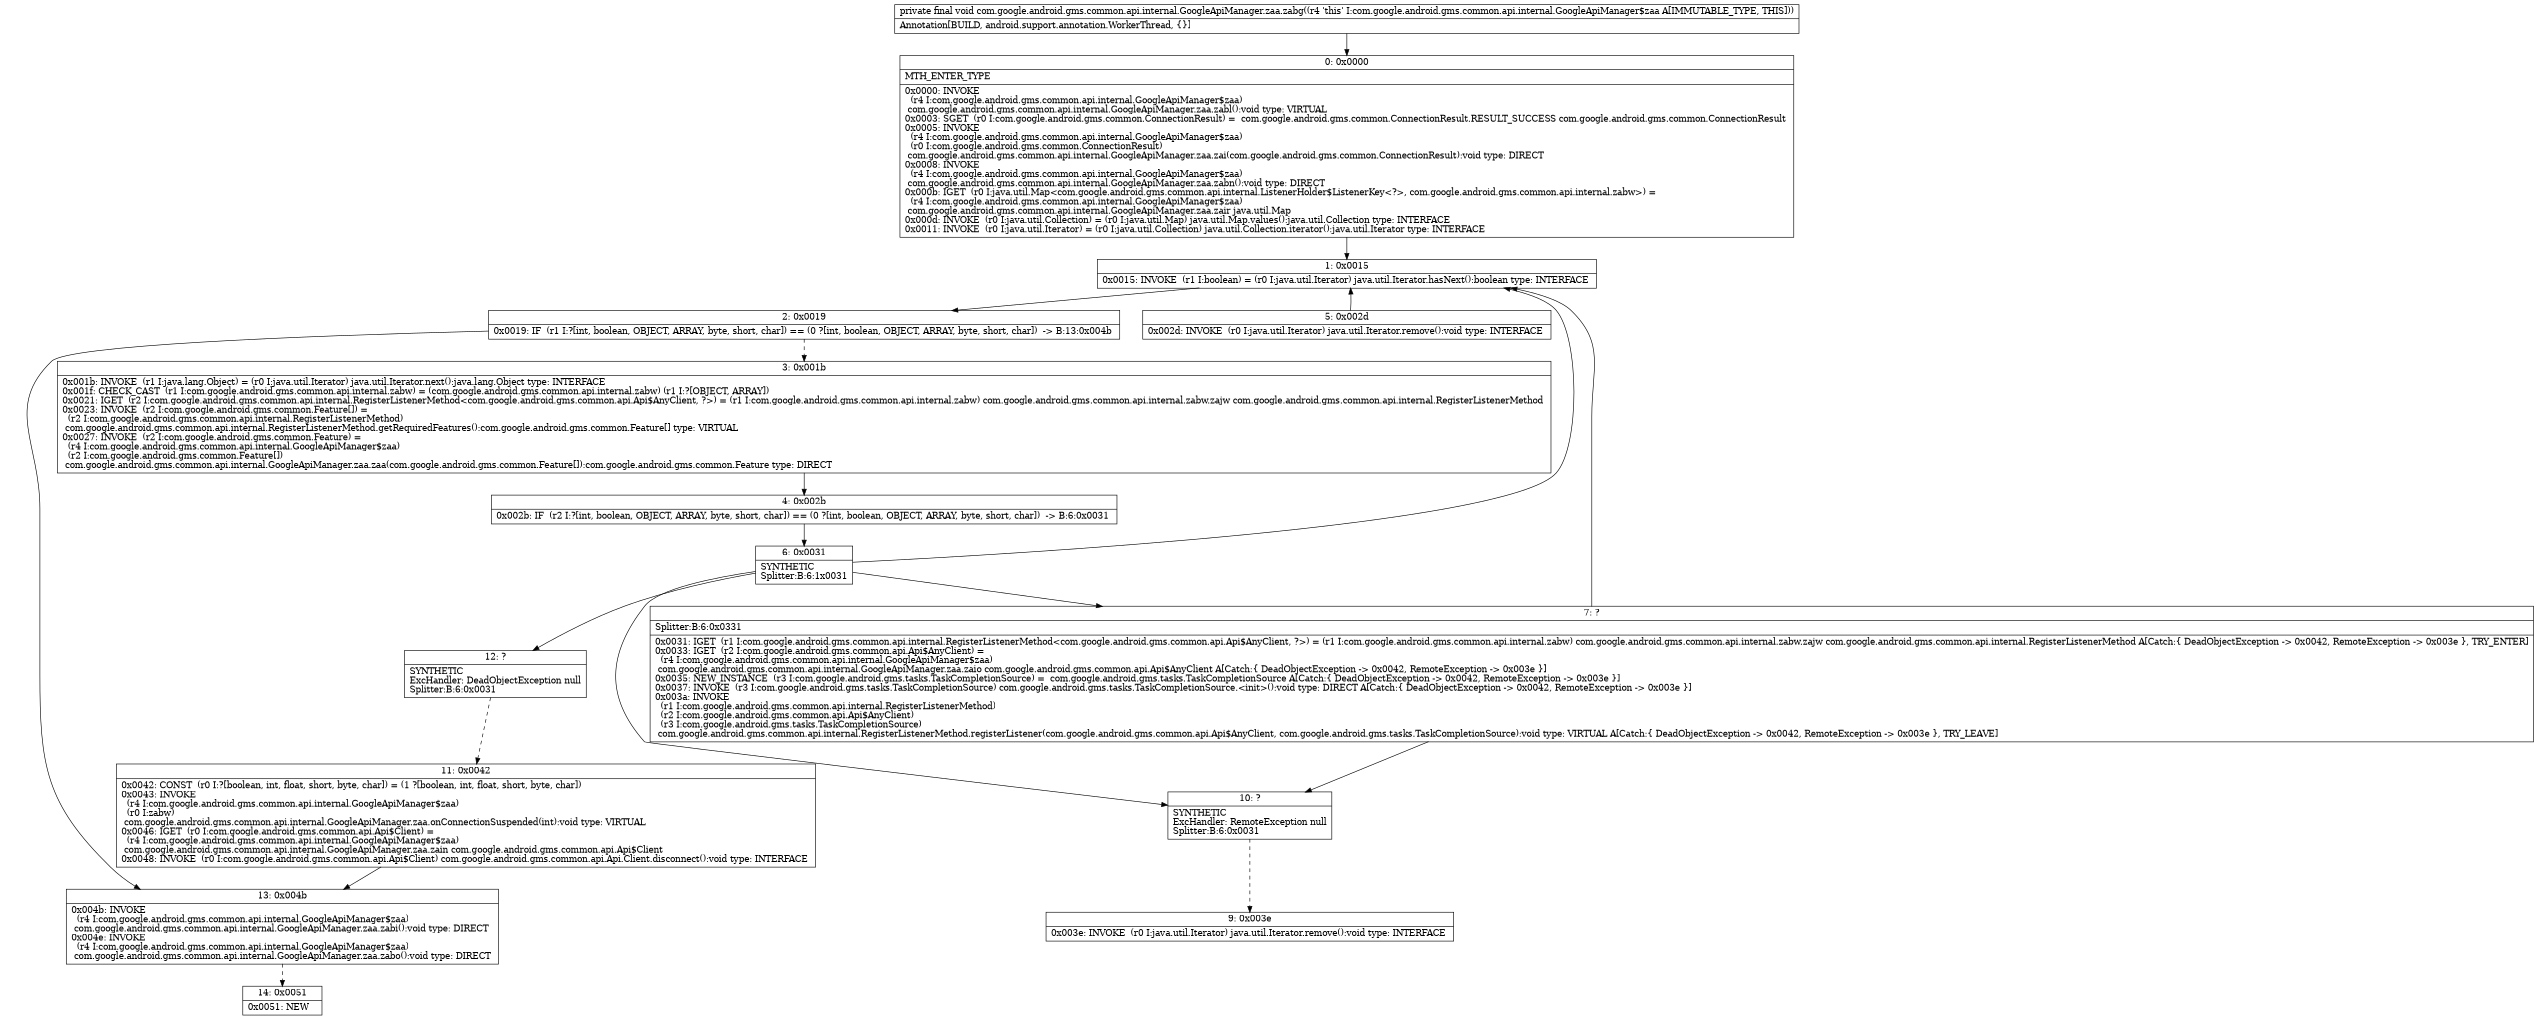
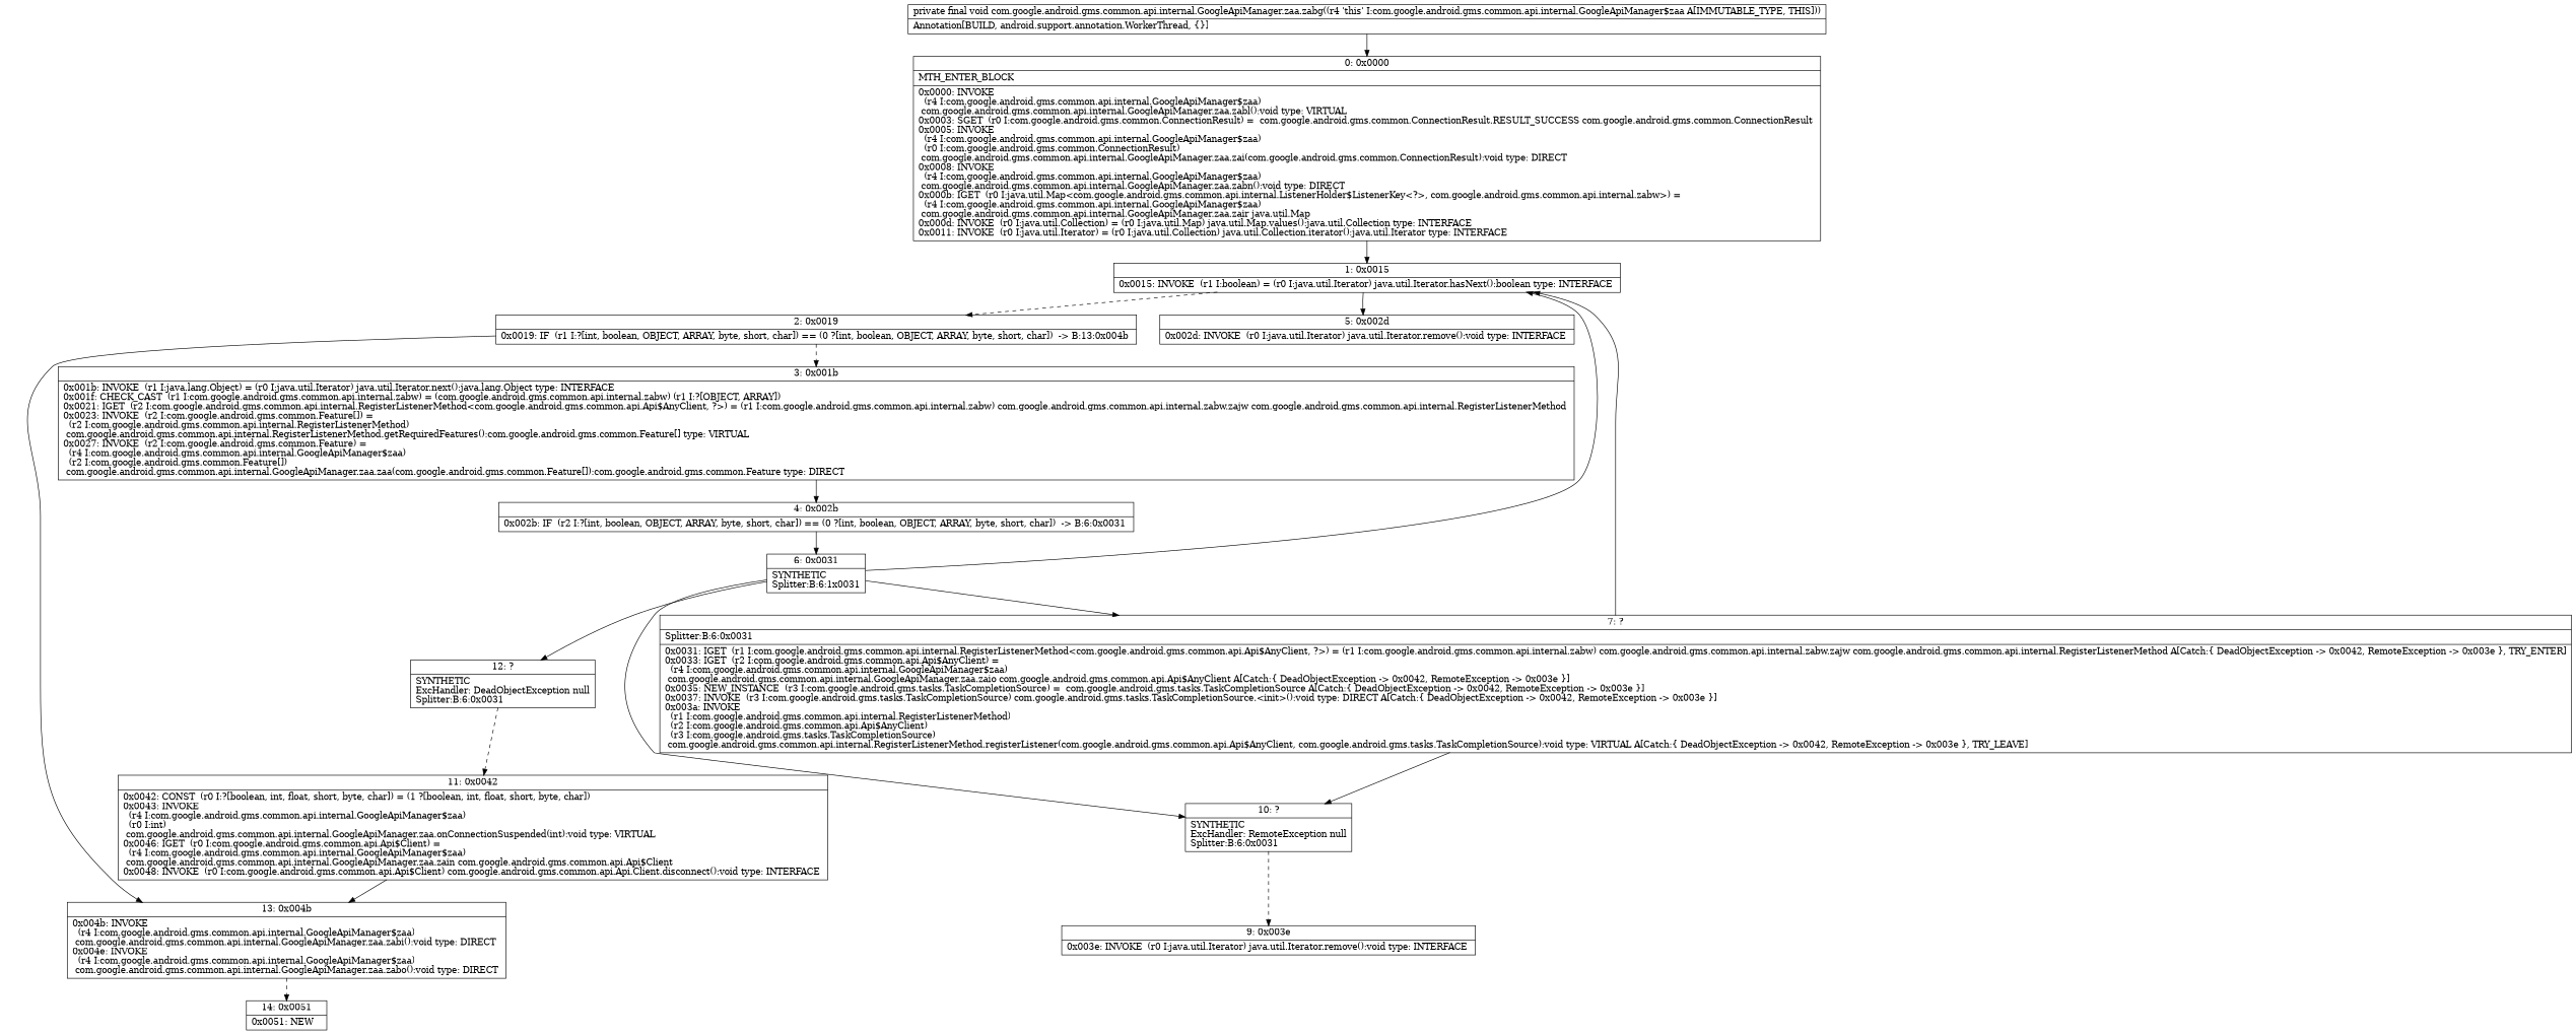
  digraph {
    node [shape=record]
-   n1 [label="{0\:\ 0x0000|MTH_ENTER_TYPE\l|0x0000: INVOKE  \l  (r4 I:com.google.android.gms.common.api.internal.GoogleApiManager$zaa)\l com.google.android.gms.common.api.internal.GoogleApiManager.zaa.zabl():void type: VIRTUAL \l0x0003: SGET  (r0 I:com.google.android.gms.common.ConnectionResult) =  com.google.android.gms.common.ConnectionResult.RESULT_SUCCESS com.google.android.gms.common.ConnectionResult \l0x0005: INVOKE  \l  (r4 I:com.google.android.gms.common.api.internal.GoogleApiManager$zaa)\l  (r0 I:com.google.android.gms.common.ConnectionResult)\l com.google.android.gms.common.api.internal.GoogleApiManager.zaa.zai(com.google.android.gms.common.ConnectionResult):void type: DIRECT \l0x0008: INVOKE  \l  (r4 I:com.google.android.gms.common.api.internal.GoogleApiManager$zaa)\l com.google.android.gms.common.api.internal.GoogleApiManager.zaa.zabn():void type: DIRECT \l0x000b: IGET  (r0 I:java.util.Map\<com.google.android.gms.common.api.internal.ListenerHolder$ListenerKey\<?\>, com.google.android.gms.common.api.internal.zabw\>) = \l  (r4 I:com.google.android.gms.common.api.internal.GoogleApiManager$zaa)\l com.google.android.gms.common.api.internal.GoogleApiManager.zaa.zair java.util.Map \l0x000d: INVOKE  (r0 I:java.util.Collection) = (r0 I:java.util.Map) java.util.Map.values():java.util.Collection type: INTERFACE \l0x0011: INVOKE  (r0 I:java.util.Iterator) = (r0 I:java.util.Collection) java.util.Collection.iterator():java.util.Iterator type: INTERFACE \l}"]
+   n1 [label="{0\:\ 0x0000|MTH_ENTER_BLOCK\l|0x0000: INVOKE  \l  (r4 I:com.google.android.gms.common.api.internal.GoogleApiManager$zaa)\l com.google.android.gms.common.api.internal.GoogleApiManager.zaa.zabl():void type: VIRTUAL \l0x0003: SGET  (r0 I:com.google.android.gms.common.ConnectionResult) =  com.google.android.gms.common.ConnectionResult.RESULT_SUCCESS com.google.android.gms.common.ConnectionResult \l0x0005: INVOKE  \l  (r4 I:com.google.android.gms.common.api.internal.GoogleApiManager$zaa)\l  (r0 I:com.google.android.gms.common.ConnectionResult)\l com.google.android.gms.common.api.internal.GoogleApiManager.zaa.zai(com.google.android.gms.common.ConnectionResult):void type: DIRECT \l0x0008: INVOKE  \l  (r4 I:com.google.android.gms.common.api.internal.GoogleApiManager$zaa)\l com.google.android.gms.common.api.internal.GoogleApiManager.zaa.zabn():void type: DIRECT \l0x000b: IGET  (r0 I:java.util.Map\<com.google.android.gms.common.api.internal.ListenerHolder$ListenerKey\<?\>, com.google.android.gms.common.api.internal.zabw\>) = \l  (r4 I:com.google.android.gms.common.api.internal.GoogleApiManager$zaa)\l com.google.android.gms.common.api.internal.GoogleApiManager.zaa.zair java.util.Map \l0x000d: INVOKE  (r0 I:java.util.Collection) = (r0 I:java.util.Map) java.util.Map.values():java.util.Collection type: INTERFACE \l0x0011: INVOKE  (r0 I:java.util.Iterator) = (r0 I:java.util.Collection) java.util.Collection.iterator():java.util.Iterator type: INTERFACE \l}"]
    n2 [label="{1\:\ 0x0015|0x0015: INVOKE  (r1 I:boolean) = (r0 I:java.util.Iterator) java.util.Iterator.hasNext():boolean type: INTERFACE \l}"]
    n3 [label="{2\:\ 0x0019|0x0019: IF  (r1 I:?[int, boolean, OBJECT, ARRAY, byte, short, char]) == (0 ?[int, boolean, OBJECT, ARRAY, byte, short, char])  \-\> B:13:0x004b \l}"]
    n4 [label="{3\:\ 0x001b|0x001b: INVOKE  (r1 I:java.lang.Object) = (r0 I:java.util.Iterator) java.util.Iterator.next():java.lang.Object type: INTERFACE \l0x001f: CHECK_CAST  (r1 I:com.google.android.gms.common.api.internal.zabw) = (com.google.android.gms.common.api.internal.zabw) (r1 I:?[OBJECT, ARRAY]) \l0x0021: IGET  (r2 I:com.google.android.gms.common.api.internal.RegisterListenerMethod\<com.google.android.gms.common.api.Api$AnyClient, ?\>) = (r1 I:com.google.android.gms.common.api.internal.zabw) com.google.android.gms.common.api.internal.zabw.zajw com.google.android.gms.common.api.internal.RegisterListenerMethod \l0x0023: INVOKE  (r2 I:com.google.android.gms.common.Feature[]) = \l  (r2 I:com.google.android.gms.common.api.internal.RegisterListenerMethod)\l com.google.android.gms.common.api.internal.RegisterListenerMethod.getRequiredFeatures():com.google.android.gms.common.Feature[] type: VIRTUAL \l0x0027: INVOKE  (r2 I:com.google.android.gms.common.Feature) = \l  (r4 I:com.google.android.gms.common.api.internal.GoogleApiManager$zaa)\l  (r2 I:com.google.android.gms.common.Feature[])\l com.google.android.gms.common.api.internal.GoogleApiManager.zaa.zaa(com.google.android.gms.common.Feature[]):com.google.android.gms.common.Feature type: DIRECT \l}"]
    n5 [label="{13\:\ 0x004b|0x004b: INVOKE  \l  (r4 I:com.google.android.gms.common.api.internal.GoogleApiManager$zaa)\l com.google.android.gms.common.api.internal.GoogleApiManager.zaa.zabi():void type: DIRECT \l0x004e: INVOKE  \l  (r4 I:com.google.android.gms.common.api.internal.GoogleApiManager$zaa)\l com.google.android.gms.common.api.internal.GoogleApiManager.zaa.zabo():void type: DIRECT \l}"]
    n6 [label="{4\:\ 0x002b|0x002b: IF  (r2 I:?[int, boolean, OBJECT, ARRAY, byte, short, char]) == (0 ?[int, boolean, OBJECT, ARRAY, byte, short, char])  \-\> B:6:0x0031 \l}"]
    n7 [label="{14\:\ 0x0051|0x0051: NEW   \l}"]
    n8 [label="{6\:\ 0x0031|SYNTHETIC\lSplitter:B:6:1x0031\l}"]
    n9 [label="{5\:\ 0x002d|0x002d: INVOKE  (r0 I:java.util.Iterator) java.util.Iterator.remove():void type: INTERFACE \l}"]
-   n10 [label="{7\:\ ?|Splitter:B:6:0x0331\l|0x0031: IGET  (r1 I:com.google.android.gms.common.api.internal.RegisterListenerMethod\<com.google.android.gms.common.api.Api$AnyClient, ?\>) = (r1 I:com.google.android.gms.common.api.internal.zabw) com.google.android.gms.common.api.internal.zabw.zajw com.google.android.gms.common.api.internal.RegisterListenerMethod A[Catch:\{ DeadObjectException \-\> 0x0042, RemoteException \-\> 0x003e \}, TRY_ENTER]\l0x0033: IGET  (r2 I:com.google.android.gms.common.api.Api$AnyClient) = \l  (r4 I:com.google.android.gms.common.api.internal.GoogleApiManager$zaa)\l com.google.android.gms.common.api.internal.GoogleApiManager.zaa.zaio com.google.android.gms.common.api.Api$AnyClient A[Catch:\{ DeadObjectException \-\> 0x0042, RemoteException \-\> 0x003e \}]\l0x0035: NEW_INSTANCE  (r3 I:com.google.android.gms.tasks.TaskCompletionSource) =  com.google.android.gms.tasks.TaskCompletionSource A[Catch:\{ DeadObjectException \-\> 0x0042, RemoteException \-\> 0x003e \}]\l0x0037: INVOKE  (r3 I:com.google.android.gms.tasks.TaskCompletionSource) com.google.android.gms.tasks.TaskCompletionSource.\<init\>():void type: DIRECT A[Catch:\{ DeadObjectException \-\> 0x0042, RemoteException \-\> 0x003e \}]\l0x003a: INVOKE  \l  (r1 I:com.google.android.gms.common.api.internal.RegisterListenerMethod)\l  (r2 I:com.google.android.gms.common.api.Api$AnyClient)\l  (r3 I:com.google.android.gms.tasks.TaskCompletionSource)\l com.google.android.gms.common.api.internal.RegisterListenerMethod.registerListener(com.google.android.gms.common.api.Api$AnyClient, com.google.android.gms.tasks.TaskCompletionSource):void type: VIRTUAL A[Catch:\{ DeadObjectException \-\> 0x0042, RemoteException \-\> 0x003e \}, TRY_LEAVE]\l}"]
+   n10 [label="{7\:\ ?|Splitter:B:6:0x0031\l|0x0031: IGET  (r1 I:com.google.android.gms.common.api.internal.RegisterListenerMethod\<com.google.android.gms.common.api.Api$AnyClient, ?\>) = (r1 I:com.google.android.gms.common.api.internal.zabw) com.google.android.gms.common.api.internal.zabw.zajw com.google.android.gms.common.api.internal.RegisterListenerMethod A[Catch:\{ DeadObjectException \-\> 0x0042, RemoteException \-\> 0x003e \}, TRY_ENTER]\l0x0033: IGET  (r2 I:com.google.android.gms.common.api.Api$AnyClient) = \l  (r4 I:com.google.android.gms.common.api.internal.GoogleApiManager$zaa)\l com.google.android.gms.common.api.internal.GoogleApiManager.zaa.zaio com.google.android.gms.common.api.Api$AnyClient A[Catch:\{ DeadObjectException \-\> 0x0042, RemoteException \-\> 0x003e \}]\l0x0035: NEW_INSTANCE  (r3 I:com.google.android.gms.tasks.TaskCompletionSource) =  com.google.android.gms.tasks.TaskCompletionSource A[Catch:\{ DeadObjectException \-\> 0x0042, RemoteException \-\> 0x003e \}]\l0x0037: INVOKE  (r3 I:com.google.android.gms.tasks.TaskCompletionSource) com.google.android.gms.tasks.TaskCompletionSource.\<init\>():void type: DIRECT A[Catch:\{ DeadObjectException \-\> 0x0042, RemoteException \-\> 0x003e \}]\l0x003a: INVOKE  \l  (r1 I:com.google.android.gms.common.api.internal.RegisterListenerMethod)\l  (r2 I:com.google.android.gms.common.api.Api$AnyClient)\l  (r3 I:com.google.android.gms.tasks.TaskCompletionSource)\l com.google.android.gms.common.api.internal.RegisterListenerMethod.registerListener(com.google.android.gms.common.api.Api$AnyClient, com.google.android.gms.tasks.TaskCompletionSource):void type: VIRTUAL A[Catch:\{ DeadObjectException \-\> 0x0042, RemoteException \-\> 0x003e \}, TRY_LEAVE]\l}"]
    n11 [label="{10\:\ ?|SYNTHETIC\lExcHandler: RemoteException null\lSplitter:B:6:0x0031\l}"]
    n12 [label="{12\:\ ?|SYNTHETIC\lExcHandler: DeadObjectException null\lSplitter:B:6:0x0031\l}"]
    n13 [label="{9\:\ 0x003e|0x003e: INVOKE  (r0 I:java.util.Iterator) java.util.Iterator.remove():void type: INTERFACE \l}"]
-   n14 [label="{11\:\ 0x0042|0x0042: CONST  (r0 I:?[boolean, int, float, short, byte, char]) = (1 ?[boolean, int, float, short, byte, char]) \l0x0043: INVOKE  \l  (r4 I:com.google.android.gms.common.api.internal.GoogleApiManager$zaa)\l  (r0 I:zabw)\l com.google.android.gms.common.api.internal.GoogleApiManager.zaa.onConnectionSuspended(int):void type: VIRTUAL \l0x0046: IGET  (r0 I:com.google.android.gms.common.api.Api$Client) = \l  (r4 I:com.google.android.gms.common.api.internal.GoogleApiManager$zaa)\l com.google.android.gms.common.api.internal.GoogleApiManager.zaa.zain com.google.android.gms.common.api.Api$Client \l0x0048: INVOKE  (r0 I:com.google.android.gms.common.api.Api$Client) com.google.android.gms.common.api.Api.Client.disconnect():void type: INTERFACE \l}"]
+   n14 [label="{11\:\ 0x0042|0x0042: CONST  (r0 I:?[boolean, int, float, short, byte, char]) = (1 ?[boolean, int, float, short, byte, char]) \l0x0043: INVOKE  \l  (r4 I:com.google.android.gms.common.api.internal.GoogleApiManager$zaa)\l  (r0 I:int)\l com.google.android.gms.common.api.internal.GoogleApiManager.zaa.onConnectionSuspended(int):void type: VIRTUAL \l0x0046: IGET  (r0 I:com.google.android.gms.common.api.Api$Client) = \l  (r4 I:com.google.android.gms.common.api.internal.GoogleApiManager$zaa)\l com.google.android.gms.common.api.internal.GoogleApiManager.zaa.zain com.google.android.gms.common.api.Api$Client \l0x0048: INVOKE  (r0 I:com.google.android.gms.common.api.Api$Client) com.google.android.gms.common.api.Api.Client.disconnect():void type: INTERFACE \l}"]
    n15 [label="{private final void com.google.android.gms.common.api.internal.GoogleApiManager.zaa.zabg((r4 'this' I:com.google.android.gms.common.api.internal.GoogleApiManager$zaa A[IMMUTABLE_TYPE, THIS]))  | Annotation[BUILD, android.support.annotation.WorkerThread, \{\}]\l}"]
    n1 -> n2
-   n2 -> n3
+   n2 -> n3 [style=dashed]
    n3 -> n4 [style=dashed]
    n3 -> n5
    n4 -> n6
    n5 -> n7 [style=dashed]
    n6 -> n8
    n8 -> n2
    n8 -> n10
    n8 -> n11
    n8 -> n12
-   n9 -> n2
+   n2 -> n9
    n10 -> n2
    n10 -> n11
    n11 -> n13 [style=dashed]
    n12 -> n14 [style=dashed]
    n14 -> n5
    n15 -> n1
  }
